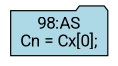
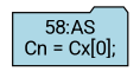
  strict digraph {
    rankdir=LR
    fontname=Roboto
-   n1 [ast="<pyverilog.vparser.ast.Assign object at 0x7fdf564d1290>" def_var="['Cn']" fillcolor=lightblue label="98:AS\nCn = Cx[0];" statements="[]" style=filled typ=Assign use_var="['Cx']" shape=folder fontname=Roboto]
+   n1 [ast="<pyverilog.vparser.ast.Assign object at 0x7fdf564d1290>" def_var="['Cn']" fillcolor=lightblue label="58:AS\nCn = Cx[0];" statements="[]" style=filled typ=Assign use_var="['Cx']" shape=folder fontname=Roboto]
  }
